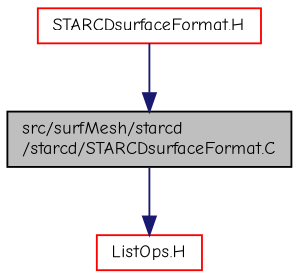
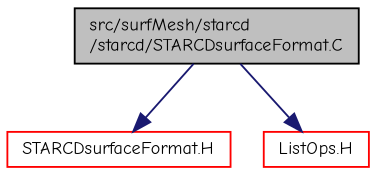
  digraph {
    fontname="Comic Neue"
    node [color=red fontname="Comic Neue" fontsize=10 shape=record]
    edge [color=midnightblue fontname="Comic Neue" fontsize=10 labelfontname=Helvetica labelfontsize=10 style=solid]
    n1 [color=black fillcolor=grey75 fontcolor=black height=0.2 label="src/surfMesh/starcd\l/starcd/STARCDsurfaceFormat.C" style=filled width=0.4]
    n2 [height=0.2 label="STARCDsurfaceFormat.H" width=0.4]
    n3 [height=0.2 label="ListOps.H" width=0.4]
-   n2 -> n1
+   n1 -> n2
    n1 -> n3
  }
